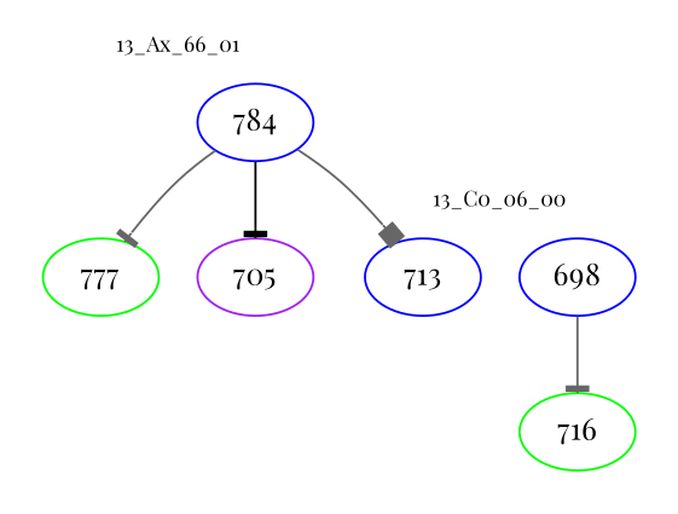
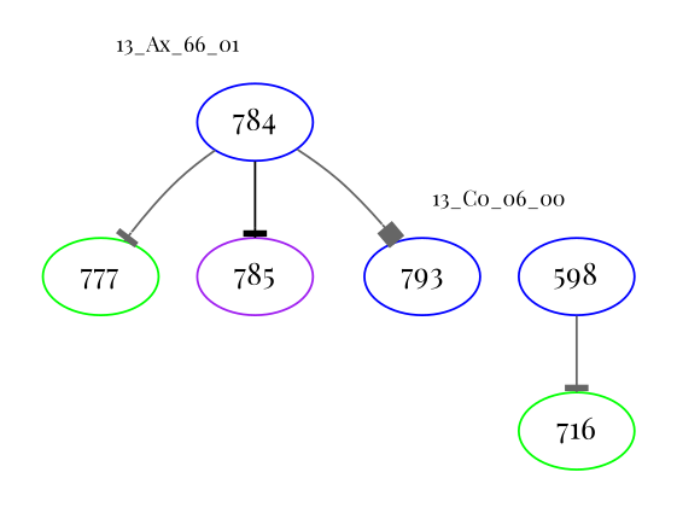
  digraph {
    fontname="Playfair Display"
    node [color=blue fontname="Playfair Display"]
    edge [arrowhead=tee color=gray40 fontname="Playfair Display"]
    n1 [label=784]
    n2 [color=green label=777]
-   n3 [color=purple label=705]
-   n4 [label=698]
-   n5 [label=713]
+   n3 [color=purple label=785]
+   n4 [label=598]
+   n5 [label=793]
    n6 [color=green label=716]
    subgraph cluster_1 {
      color=white
      fontsize=10
      label="13_Ax_66_01"
      n1
      n2
      n3
    }
    subgraph cluster_2 {
      color=white
      fontsize=10
      label="13_C0_06_00"
      n4
      n5
      n6
    }
    n1 -> n2
    n1 -> n3 [color=black]
    n1 -> n5 [arrowhead=box]
    n4 -> n6
  }
